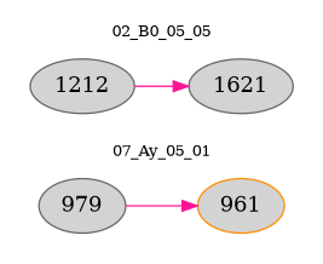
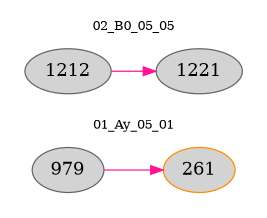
  digraph {
    rankdir=LR
    node [color=gray40 fillcolor=lightgrey style=filled]
    edge [color=deeppink]
    n1 [label=979]
-   n2 [color=darkorange label=961]
+   n2 [color=darkorange label=261]
    n3 [label=1212]
-   n4 [label=1621]
+   n4 [label=1221]
    subgraph cluster_1 {
      color=white
      fontsize=10
-     label="07_Ay_05_01"
+     label="01_Ay_05_01"
      n1
      n2
    }
    subgraph cluster_2 {
      color=white
      fontsize=10
      label="02_B0_05_05"
      n3
      n4
    }
    n1 -> n2
    n3 -> n4
  }
